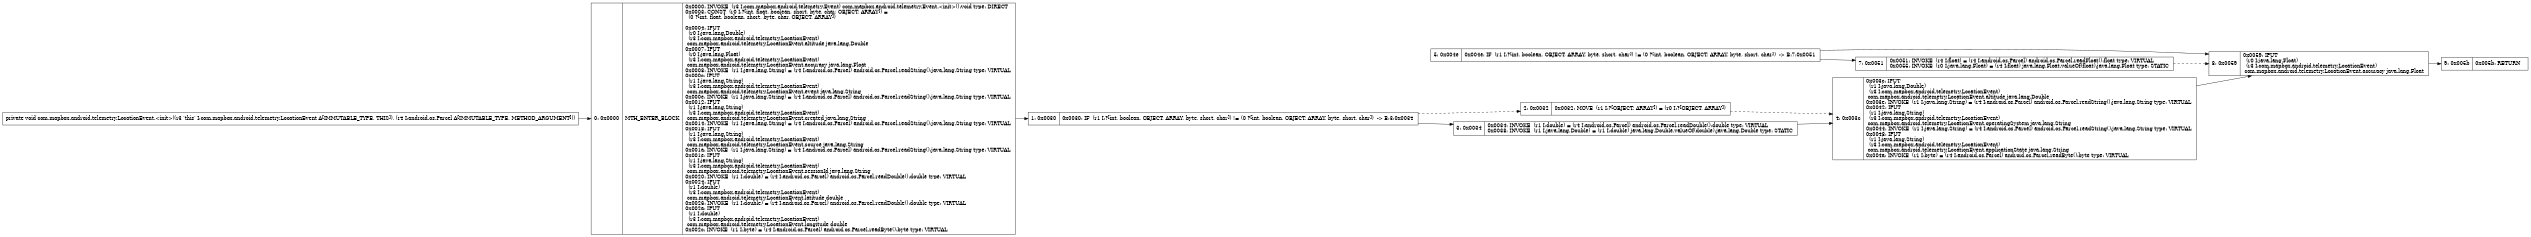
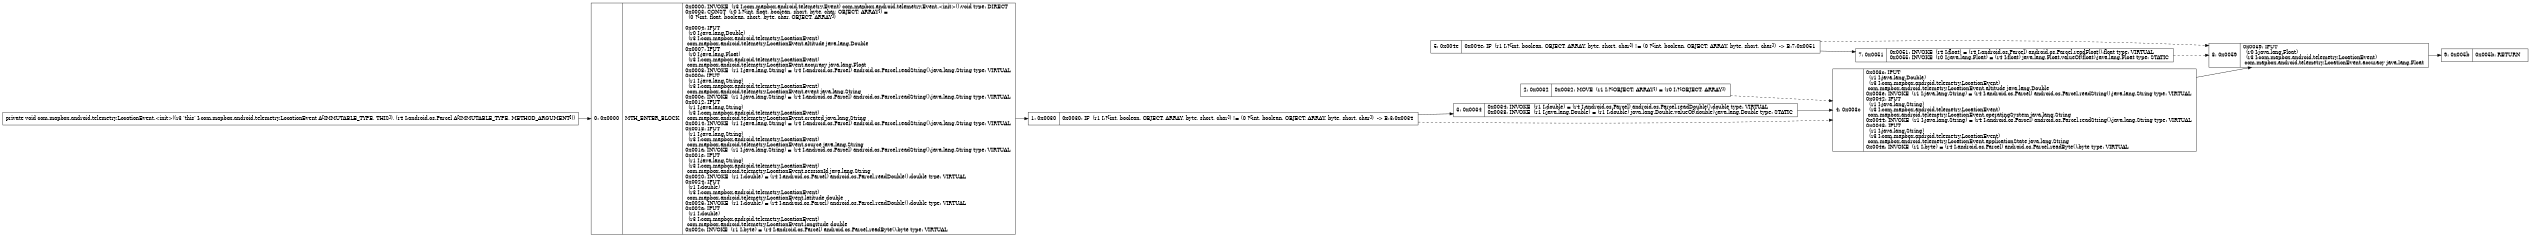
  digraph {
    rankdir=LR
    node [shape=record]
    n1 [label="{0\:\ 0x0000|MTH_ENTER_BLOCK\l|0x0000: INVOKE  (r3 I:com.mapbox.android.telemetry.Event) com.mapbox.android.telemetry.Event.\<init\>():void type: DIRECT \l0x0003: CONST  (r0 I:?[int, float, boolean, short, byte, char, OBJECT, ARRAY]) = \l  (0 ?[int, float, boolean, short, byte, char, OBJECT, ARRAY])\l \l0x0004: IPUT  \l  (r0 I:java.lang.Double)\l  (r3 I:com.mapbox.android.telemetry.LocationEvent)\l com.mapbox.android.telemetry.LocationEvent.altitude java.lang.Double \l0x0007: IPUT  \l  (r0 I:java.lang.Float)\l  (r3 I:com.mapbox.android.telemetry.LocationEvent)\l com.mapbox.android.telemetry.LocationEvent.accuracy java.lang.Float \l0x0008: INVOKE  (r1 I:java.lang.String) = (r4 I:android.os.Parcel) android.os.Parcel.readString():java.lang.String type: VIRTUAL \l0x000c: IPUT  \l  (r1 I:java.lang.String)\l  (r3 I:com.mapbox.android.telemetry.LocationEvent)\l com.mapbox.android.telemetry.LocationEvent.event java.lang.String \l0x000e: INVOKE  (r1 I:java.lang.String) = (r4 I:android.os.Parcel) android.os.Parcel.readString():java.lang.String type: VIRTUAL \l0x0012: IPUT  \l  (r1 I:java.lang.String)\l  (r3 I:com.mapbox.android.telemetry.LocationEvent)\l com.mapbox.android.telemetry.LocationEvent.created java.lang.String \l0x0014: INVOKE  (r1 I:java.lang.String) = (r4 I:android.os.Parcel) android.os.Parcel.readString():java.lang.String type: VIRTUAL \l0x0018: IPUT  \l  (r1 I:java.lang.String)\l  (r3 I:com.mapbox.android.telemetry.LocationEvent)\l com.mapbox.android.telemetry.LocationEvent.source java.lang.String \l0x001a: INVOKE  (r1 I:java.lang.String) = (r4 I:android.os.Parcel) android.os.Parcel.readString():java.lang.String type: VIRTUAL \l0x001e: IPUT  \l  (r1 I:java.lang.String)\l  (r3 I:com.mapbox.android.telemetry.LocationEvent)\l com.mapbox.android.telemetry.LocationEvent.sessionId java.lang.String \l0x0020: INVOKE  (r1 I:double) = (r4 I:android.os.Parcel) android.os.Parcel.readDouble():double type: VIRTUAL \l0x0024: IPUT  \l  (r1 I:double)\l  (r3 I:com.mapbox.android.telemetry.LocationEvent)\l com.mapbox.android.telemetry.LocationEvent.latitude double \l0x0026: INVOKE  (r1 I:double) = (r4 I:android.os.Parcel) android.os.Parcel.readDouble():double type: VIRTUAL \l0x002a: IPUT  \l  (r1 I:double)\l  (r3 I:com.mapbox.android.telemetry.LocationEvent)\l com.mapbox.android.telemetry.LocationEvent.longitude double \l0x002c: INVOKE  (r1 I:byte) = (r4 I:android.os.Parcel) android.os.Parcel.readByte():byte type: VIRTUAL \l}"]
    n2 [label="{1\:\ 0x0030|0x0030: IF  (r1 I:?[int, boolean, OBJECT, ARRAY, byte, short, char]) != (0 ?[int, boolean, OBJECT, ARRAY, byte, short, char])  \-\> B:3:0x0034 \l}"]
    n3 [label="{2\:\ 0x0032|0x0032: MOVE  (r1 I:?[OBJECT, ARRAY]) = (r0 I:?[OBJECT, ARRAY]) \l}"]
    n4 [label="{3\:\ 0x0034|0x0034: INVOKE  (r1 I:double) = (r4 I:android.os.Parcel) android.os.Parcel.readDouble():double type: VIRTUAL \l0x0038: INVOKE  (r1 I:java.lang.Double) = (r1 I:double) java.lang.Double.valueOf(double):java.lang.Double type: STATIC \l}"]
    n5 [label="{4\:\ 0x003c|0x003c: IPUT  \l  (r1 I:java.lang.Double)\l  (r3 I:com.mapbox.android.telemetry.LocationEvent)\l com.mapbox.android.telemetry.LocationEvent.altitude java.lang.Double \l0x003e: INVOKE  (r1 I:java.lang.String) = (r4 I:android.os.Parcel) android.os.Parcel.readString():java.lang.String type: VIRTUAL \l0x0042: IPUT  \l  (r1 I:java.lang.String)\l  (r3 I:com.mapbox.android.telemetry.LocationEvent)\l com.mapbox.android.telemetry.LocationEvent.operatingSystem java.lang.String \l0x0044: INVOKE  (r1 I:java.lang.String) = (r4 I:android.os.Parcel) android.os.Parcel.readString():java.lang.String type: VIRTUAL \l0x0048: IPUT  \l  (r1 I:java.lang.String)\l  (r3 I:com.mapbox.android.telemetry.LocationEvent)\l com.mapbox.android.telemetry.LocationEvent.applicationState java.lang.String \l0x004a: INVOKE  (r1 I:byte) = (r4 I:android.os.Parcel) android.os.Parcel.readByte():byte type: VIRTUAL \l}"]
    n6 [label="{8\:\ 0x0059|0x0059: IPUT  \l  (r0 I:java.lang.Float)\l  (r3 I:com.mapbox.android.telemetry.LocationEvent)\l com.mapbox.android.telemetry.LocationEvent.accuracy java.lang.Float \l}"]
    n7 [label="{5\:\ 0x004e|0x004e: IF  (r1 I:?[int, boolean, OBJECT, ARRAY, byte, short, char]) != (0 ?[int, boolean, OBJECT, ARRAY, byte, short, char])  \-\> B:7:0x0051 \l}"]
    n8 [label="{7\:\ 0x0051|0x0051: INVOKE  (r4 I:float) = (r4 I:android.os.Parcel) android.os.Parcel.readFloat():float type: VIRTUAL \l0x0055: INVOKE  (r0 I:java.lang.Float) = (r4 I:float) java.lang.Float.valueOf(float):java.lang.Float type: STATIC \l}"]
    n9 [label="{9\:\ 0x005b|0x005b: RETURN   \l}"]
    n10 [label="{private void com.mapbox.android.telemetry.LocationEvent.\<init\>((r3 'this' I:com.mapbox.android.telemetry.LocationEvent A[IMMUTABLE_TYPE, THIS]), (r4 I:android.os.Parcel A[IMMUTABLE_TYPE, METHOD_ARGUMENT])) }"]
    n1 -> n2
-   n2 -> n3 [style=dashed]
+   n2 -> n5 [style=dashed]
    n2 -> n4
    n3 -> n5 [style=dashed]
    n4 -> n5
    n5 -> n6
    n6 -> n9
-   n7 -> n6 [style=solid]
+   n7 -> n6 [style=dashed]
    n7 -> n8
    n8 -> n6 [style=dashed]
    n10 -> n1
  }
